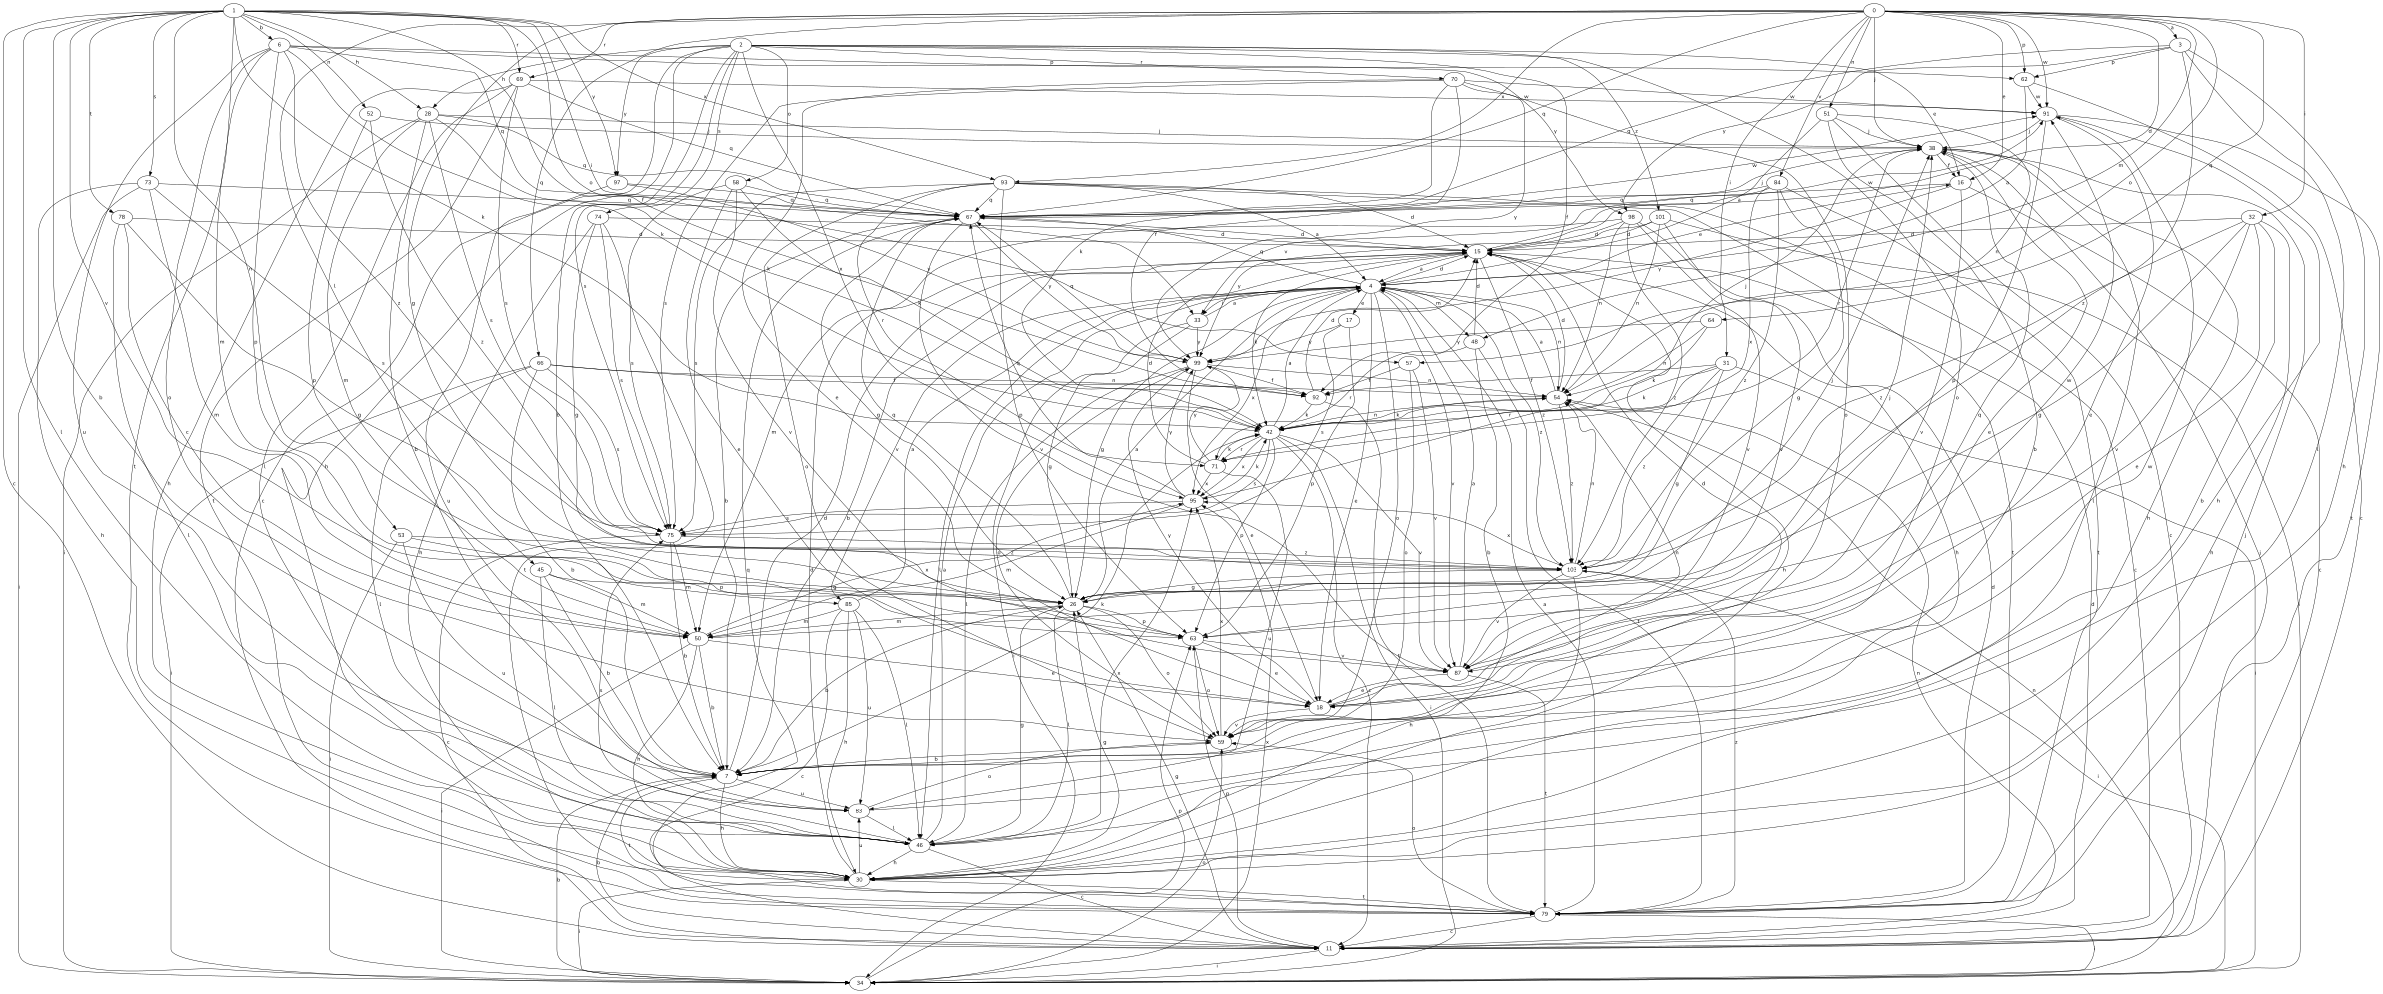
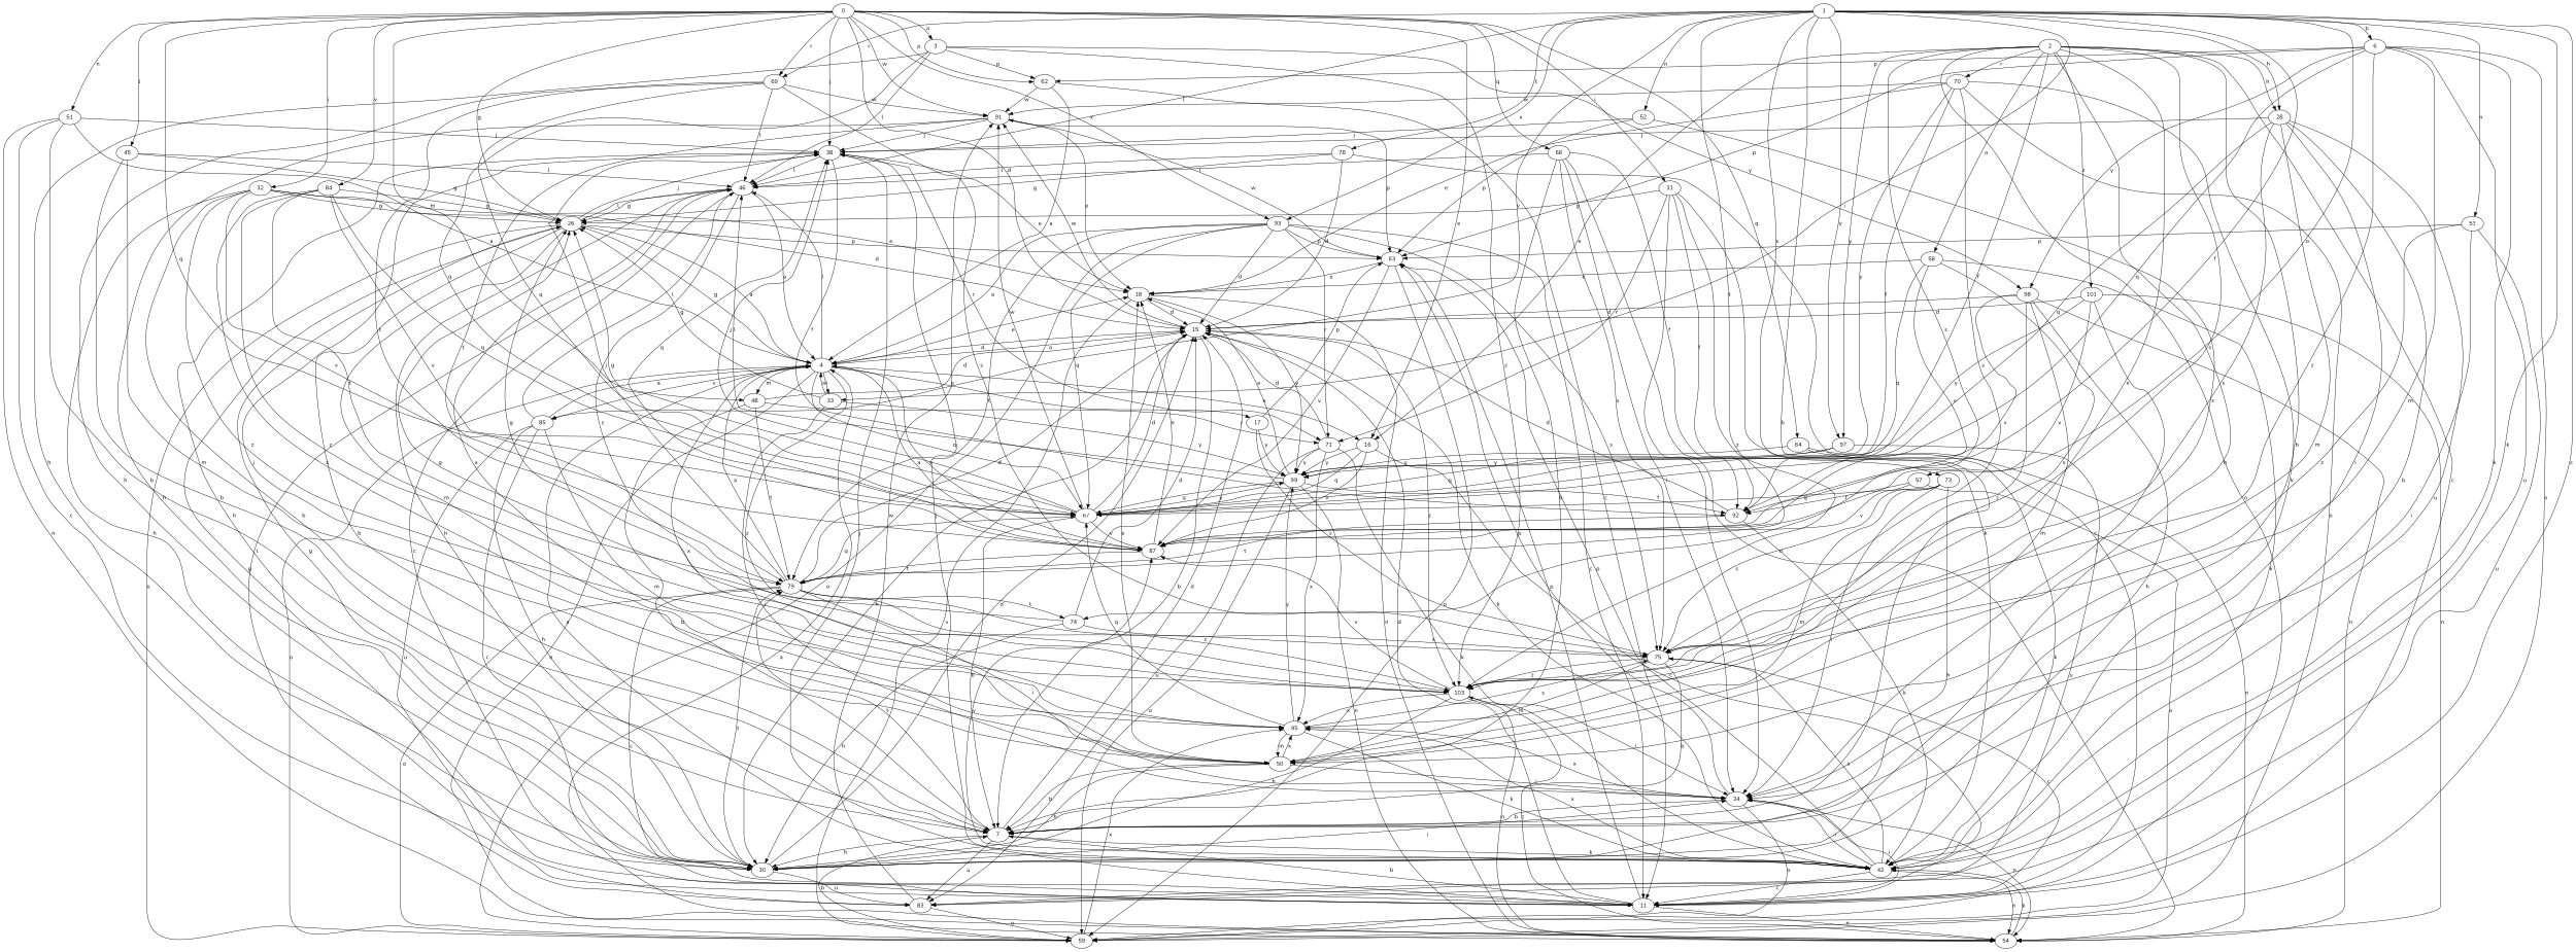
  strict digraph {
    fontname=Nunito
    node [fontname=Nunito]
    edge [fontname=Nunito]
    0
    3
    15
    16
    26
    31
    32
    38
    45
    48
    51
    57
    62
    64
    66
    67
    69
    84
    91
    93
    46
    30
    98
    103
    7
    42
    4
    11
    87
    99
    59
    50
    63
    n34 [label=92]
    34
    71
    18
    79
    54
    75
    95
    1
    6
    28
    33
    52
    53
    73
    78
    85
    97
    83
    2
    58
    70
    74
    101
    17
    0 -> 3 [label=a]
    0 -> 15 [label=d]
    0 -> 16 [label=e]
    0 -> 26 [label=g]
    0 -> 31 [label=i]
    0 -> 32 [label=i]
    0 -> 38 [label=j]
    0 -> 45 [label=l]
    0 -> 48 [label=m]
    0 -> 51 [label=n]
-   0 -> 57 [label=o]
    0 -> 62 [label=p]
    0 -> 64 [label=q]
    0 -> 66 [label=q]
    0 -> 67 [label=q]
    0 -> 69 [label=r]
    0 -> 84 [label=v]
    0 -> 91 [label=w]
    0 -> 93 [label=x]
    3 -> 62 [label=p]
    3 -> 67 [label=q]
    3 -> 46 [label=l]
    3 -> 30 [label=h]
    3 -> 98 [label=y]
    3 -> 103 [label=z]
    15 -> 91 [label=w]
    15 -> 30 [label=h]
    15 -> 103 [label=z]
    15 -> 7 [label=b]
    15 -> 42 [label=k]
    15 -> 4 [label=a]
    16 -> 67 [label=q]
    16 -> 11 [label=c]
    16 -> 87 [label=v]
    16 -> 99 [label=y]
    26 -> 38 [label=j]
-   26 -> 67 [label=q]
    26 -> 46 [label=l]
    26 -> 7 [label=b]
    26 -> 4 [label=a]
    26 -> 59 [label=o]
    26 -> 50 [label=m]
    26 -> 63 [label=p]
    31 -> 26 [label=g]
    31 -> 103 [label=z]
    31 -> 42 [label=k]
    31 -> n34 [label=f]
    31 -> 34 [label=i]
    31 -> 71 [label=r]
    32 -> 15 [label=d]
    32 -> 26 [label=g]
    32 -> 30 [label=h]
    32 -> 103 [label=z]
    32 -> 7 [label=b]
    32 -> 87 [label=v]
    32 -> 18 [label=e]
    38 -> 46 [label=l]
    38 -> 30 [label=h]
-   38 -> 16 [label=f]
+   38 -> n34 [label=f]
    38 -> 71 [label=r]
    38 -> 18 [label=e]
    45 -> 26 [label=g]
    45 -> 46 [label=l]
    45 -> 7 [label=b]
    45 -> 50 [label=m]
    48 -> 15 [label=d]
    48 -> 7 [label=b]
    48 -> 71 [label=r]
    48 -> 79 [label=t]
    51 -> 38 [label=j]
    51 -> 7 [label=b]
    51 -> 4 [label=a]
    51 -> 11 [label=c]
    51 -> 54 [label=n]
    57 -> 87 [label=v]
    57 -> 59 [label=o]
    57 -> n34 [label=f]
    62 -> 91 [label=w]
    62 -> 4 [label=a]
    62 -> 11 [label=c]
    64 -> 42 [label=k]
    64 -> 99 [label=y]
    64 -> 54 [label=n]
    66 -> 46 [label=l]
    66 -> 7 [label=b]
    66 -> n34 [label=f]
    66 -> 34 [label=i]
    66 -> 54 [label=n]
    66 -> 75 [label=s]
    67 -> 15 [label=d]
    67 -> 26 [label=g]
    67 -> 38 [label=j]
    67 -> 91 [label=w]
    67 -> 7 [label=b]
    67 -> 87 [label=v]
    67 -> 99 [label=y]
    69 -> 67 [label=q]
    69 -> 91 [label=w]
    69 -> 46 [label=l]
    69 -> 30 [label=h]
    69 -> 79 [label=t]
    69 -> 75 [label=s]
    84 -> 26 [label=g]
    84 -> 67 [label=q]
    84 -> 103 [label=z]
-   84 -> 33 [label=v]
+   84 -> 87 [label=v]
    84 -> 79 [label=t]
    84 -> 95 [label=x]
    91 -> 38 [label=j]
    91 -> 30 [label=h]
    91 -> 63 [label=p]
    91 -> 18 [label=e]
    91 -> 79 [label=t]
    93 -> 15 [label=d]
    93 -> 67 [label=q]
    93 -> 4 [label=a]
    93 -> 11 [label=c]
    93 -> 59 [label=o]
    93 -> 63 [label=p]
    93 -> 71 [label=r]
    93 -> 79 [label=t]
    93 -> 75 [label=s]
    46 -> 26 [label=g]
    46 -> 30 [label=h]
    46 -> 4 [label=a]
    46 -> 11 [label=c]
    46 -> 75 [label=s]
    46 -> 95 [label=x]
    30 -> 15 [label=d]
    30 -> 26 [label=g]
    30 -> 34 [label=i]
    30 -> 79 [label=t]
    30 -> 83 [label=u]
    98 -> 15 [label=d]
    98 -> 30 [label=h]
    98 -> 103 [label=z]
    98 -> 87 [label=v]
    98 -> 50 [label=m]
    98 -> 54 [label=n]
    103 -> 26 [label=g]
    103 -> 30 [label=h]
    103 -> 87 [label=v]
    103 -> 34 [label=i]
    103 -> 54 [label=n]
    103 -> 95 [label=x]
    7 -> 15 [label=d]
    7 -> 30 [label=h]
    7 -> 42 [label=k]
    7 -> 79 [label=t]
    7 -> 83 [label=u]
    42 -> 38 [label=j]
    42 -> 4 [label=a]
    42 -> 11 [label=c]
    42 -> 87 [label=v]
    42 -> 63 [label=p]
    42 -> 34 [label=i]
-   42 -> 71 [label=r]
    42 -> 54 [label=n]
    42 -> 75 [label=s]
    42 -> 95 [label=x]
    4 -> 15 [label=d]
    4 -> 16 [label=e]
    4 -> 26 [label=g]
    4 -> 48 [label=m]
    4 -> 67 [label=q]
    4 -> 46 [label=l]
    4 -> 103 [label=z]
    4 -> 87 [label=v]
    4 -> 59 [label=o]
    4 -> 18 [label=e]
    4 -> 54 [label=n]
    4 -> 95 [label=x]
    4 -> 33 [label=i]
    4 -> 85 [label=v]
    4 -> 17 [label=e]
    11 -> 15 [label=d]
    11 -> 26 [label=g]
    11 -> 38 [label=j]
    11 -> 7 [label=b]
    11 -> 63 [label=p]
    11 -> 34 [label=i]
    11 -> 54 [label=n]
    87 -> 38 [label=q]
    87 -> 4 [label=a]
    87 -> 18 [label=e]
    87 -> 79 [label=t]
    99 -> 67 [label=q]
    99 -> 46 [label=l]
    99 -> 59 [label=o]
    99 -> n34 [label=f]
    99 -> 18 [label=e]
    99 -> 54 [label=n]
    59 -> 7 [label=b]
    59 -> 95 [label=x]
    50 -> 38 [label=j]
    50 -> 30 [label=h]
    50 -> 7 [label=b]
    50 -> 34 [label=i]
    50 -> 18 [label=e]
    50 -> 95 [label=x]
    63 -> 91 [label=w]
    63 -> 87 [label=v]
    63 -> 59 [label=o]
    63 -> 18 [label=e]
    n34 -> 15 [label=d]
    n34 -> 42 [label=k]
    n34 -> 79 [label=t]
    34 -> 7 [label=b]
    34 -> 59 [label=o]
    34 -> 63 [label=p]
    34 -> 54 [label=n]
    34 -> 95 [label=x]
    71 -> 15 [label=d]
    71 -> 42 [label=k]
    71 -> 99 [label=y]
    71 -> 95 [label=x]
    71 -> 83 [label=u]
    18 -> 15 [label=d]
    18 -> 99 [label=y]
    18 -> 59 [label=v]
    18 -> 54 [label=n]
    79 -> 15 [label=d]
    79 -> 38 [label=j]
    79 -> 67 [label=q]
    79 -> 103 [label=z]
    79 -> 4 [label=a]
    79 -> 11 [label=c]
    79 -> 59 [label=o]
    79 -> 34 [label=i]
-   54 -> 15 [label=d]
    54 -> 103 [label=z]
    54 -> 42 [label=k]
    54 -> 4 [label=a]
    75 -> 103 [label=z]
    75 -> 7 [label=b]
    75 -> 11 [label=c]
    75 -> 50 [label=m]
    95 -> 67 [label=q]
    95 -> 42 [label=k]
    95 -> 99 [label=y]
    95 -> 50 [label=m]
    95 -> 75 [label=s]
    1 -> 57 [label=o]
    1 -> 69 [label=r]
    1 -> 93 [label=x]
    1 -> 46 [label=l]
    1 -> 7 [label=b]
    1 -> 42 [label=k]
    1 -> 11 [label=c]
    1 -> n34 [label=f]
    1 -> 79 [label=t]
    1 -> 6 [label=b]
    1 -> 28 [label=h]
    1 -> 33 [label=i]
    1 -> 52 [label=n]
    1 -> 53 [label=n]
    1 -> 73 [label=s]
    1 -> 78 [label=t]
    1 -> 85 [label=v]
    1 -> 97 [label=y]
    6 -> 62 [label=p]
    6 -> 67 [label=q]
    6 -> 98 [label=y]
    6 -> 103 [label=z]
    6 -> 42 [label=k]
    6 -> 59 [label=o]
    6 -> 50 [label=m]
    6 -> 63 [label=p]
    6 -> 83 [label=u]
    28 -> 38 [label=j]
    28 -> 67 [label=q]
    28 -> 7 [label=b]
-   28 -> 42 [label=k]
+   28 -> 42 [label=u]
    28 -> 50 [label=m]
    28 -> 34 [label=i]
    28 -> 75 [label=s]
    33 -> 26 [label=g]
    33 -> 4 [label=a]
    33 -> 99 [label=y]
    33 -> 34 [label=i]
    52 -> 38 [label=j]
    52 -> 103 [label=z]
    52 -> 63 [label=p]
    53 -> 103 [label=z]
    53 -> 63 [label=p]
    53 -> 34 [label=i]
    53 -> 83 [label=u]
    73 -> 67 [label=q]
    73 -> 30 [label=h]
    73 -> 50 [label=m]
    73 -> 34 [label=i]
    73 -> 75 [label=s]
    78 -> 15 [label=d]
    78 -> 26 [label=g]
    78 -> 46 [label=l]
-   78 -> 50 [label=c]
+   78 -> 11 [label=c]
    85 -> 46 [label=l]
    85 -> 30 [label=h]
    85 -> 4 [label=a]
    85 -> 11 [label=c]
    85 -> 50 [label=m]
    85 -> 83 [label=u]
    97 -> 67 [label=q]
    97 -> 99 [label=y]
    97 -> 83 [label=u]
    83 -> 91 [label=w]
    83 -> 46 [label=l]
    83 -> 59 [label=o]
    2 -> 16 [label=e]
    2 -> 30 [label=h]
    2 -> 7 [label=b]
    2 -> 11 [label=c]
    2 -> 59 [label=o]
    2 -> n34 [label=f]
    2 -> 75 [label=s]
    2 -> 95 [label=x]
    2 -> 28 [label=h]
    2 -> 97 [label=y]
    2 -> 58 [label=o]
    2 -> 70 [label=r]
    2 -> 74 [label=s]
    2 -> 101 [label=z]
    58 -> 67 [label=q]
    58 -> 42 [label=k]
    58 -> 87 [label=v]
    58 -> 18 [label=e]
    58 -> 75 [label=s]
    70 -> 91 [label=w]
    70 -> 42 [label=k]
    70 -> 99 [label=y]
    70 -> 59 [label=o]
    70 -> n34 [label=f]
    70 -> 18 [label=e]
    70 -> 75 [label=s]
    74 -> 15 [label=d]
    74 -> 26 [label=g]
    74 -> 30 [label=h]
-   74 -> 79 [label=t]
+   79 -> 74 [label=t]
    74 -> 75 [label=s]
    101 -> 15 [label=d]
    101 -> 87 [label=v]
    101 -> 99 [label=y]
    101 -> 34 [label=i]
    101 -> 54 [label=n]
    17 -> 99 [label=y]
    17 -> 63 [label=p]
    17 -> 75 [label=s]
  }
